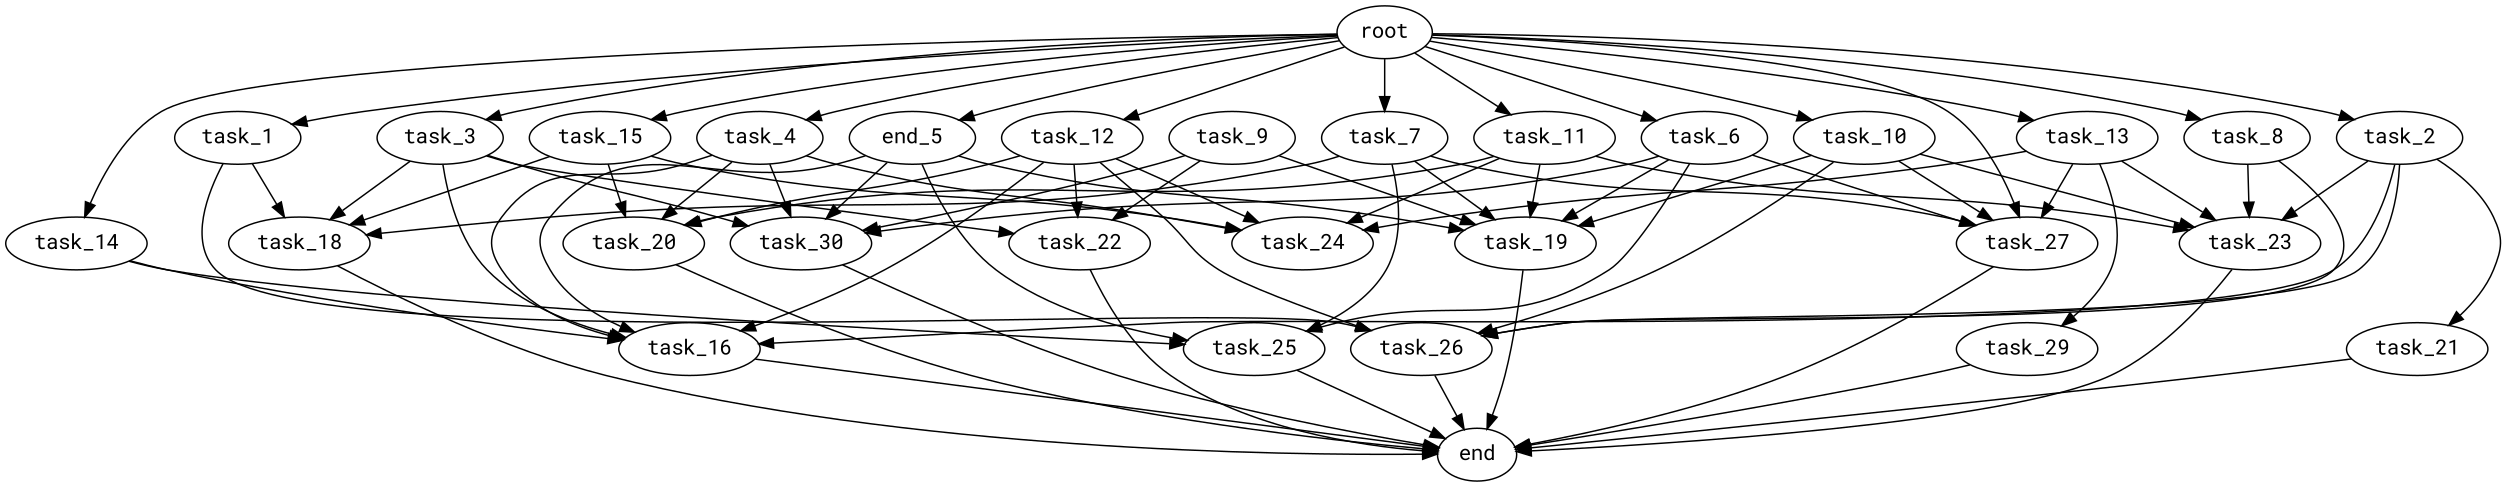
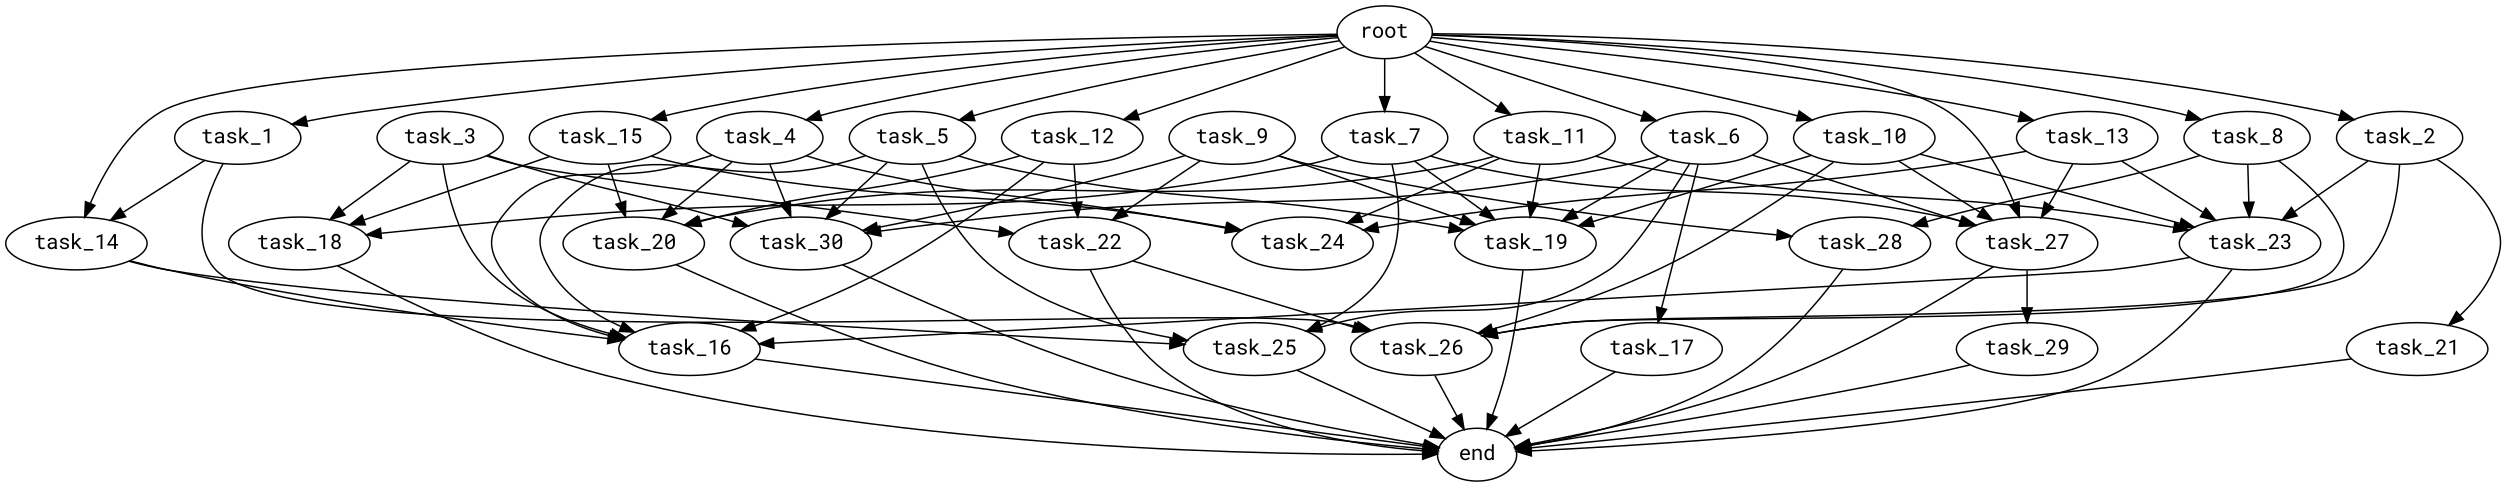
  digraph {
    fontname="Roboto Mono"
    node [fontname="Roboto Mono"]
    edge [fontname="Roboto Mono"]
    root
    task_1
    task_2
    task_3
    task_4
-   task_5 [label=end_5]
+   task_5
    task_6
    task_7
    task_8
    task_10
    task_11
    task_12
    task_13
    task_14
    task_15
    task_27
    task_18
    task_26
    task_23
    task_16
    task_21
    task_22
    task_30
    task_20
    task_24
    task_19
    task_25
+   task_17
+   task_28
    task_9
    task_29
    end
    root -> task_1
    root -> task_2
-   root -> task_3
    root -> task_4
    root -> task_5
    root -> task_6
    root -> task_7
    root -> task_8
    root -> task_10
    root -> task_11
    root -> task_12
    root -> task_13
    root -> task_14
    root -> task_15
    root -> task_27
-   task_1 -> task_18
+   task_1 -> task_14
    task_1 -> task_26
    task_2 -> task_26
    task_2 -> task_23
-   task_2 -> task_16
+   task_23 -> task_16
    task_2 -> task_21
    task_3 -> task_18
    task_3 -> task_16
    task_3 -> task_22
    task_3 -> task_30
    task_4 -> task_16
    task_4 -> task_30
    task_4 -> task_20
    task_4 -> task_24
    task_5 -> task_16
    task_5 -> task_30
    task_5 -> task_19
    task_5 -> task_25
    task_6 -> task_27
    task_6 -> task_30
    task_6 -> task_19
    task_6 -> task_25
+   task_6 -> task_17
    task_7 -> task_27
    task_7 -> task_18
    task_7 -> task_19
    task_7 -> task_25
    task_8 -> task_26
    task_8 -> task_23
+   task_8 -> task_28
    task_10 -> task_27
    task_10 -> task_26
    task_10 -> task_23
    task_10 -> task_19
    task_11 -> task_23
    task_11 -> task_20
    task_11 -> task_24
    task_11 -> task_19
-   task_12 -> task_26
+   task_22 -> task_26
    task_12 -> task_16
    task_12 -> task_22
    task_12 -> task_20
-   task_12 -> task_24
    task_13 -> task_27
    task_13 -> task_23
    task_13 -> task_24
-   task_13 -> task_29
+   task_27 -> task_29
    task_14 -> task_16
    task_14 -> task_25
    task_15 -> task_18
    task_15 -> task_20
    task_15 -> task_24
    task_27 -> end
    task_18 -> end
    task_26 -> end
    task_23 -> end
    task_16 -> end
    task_21 -> end
    task_22 -> end
    task_30 -> end
    task_20 -> end
    task_19 -> end
    task_25 -> end
+   task_17 -> end
+   task_28 -> end
    task_9 -> task_22
    task_9 -> task_30
    task_9 -> task_19
+   task_9 -> task_28
    task_29 -> end
  }
